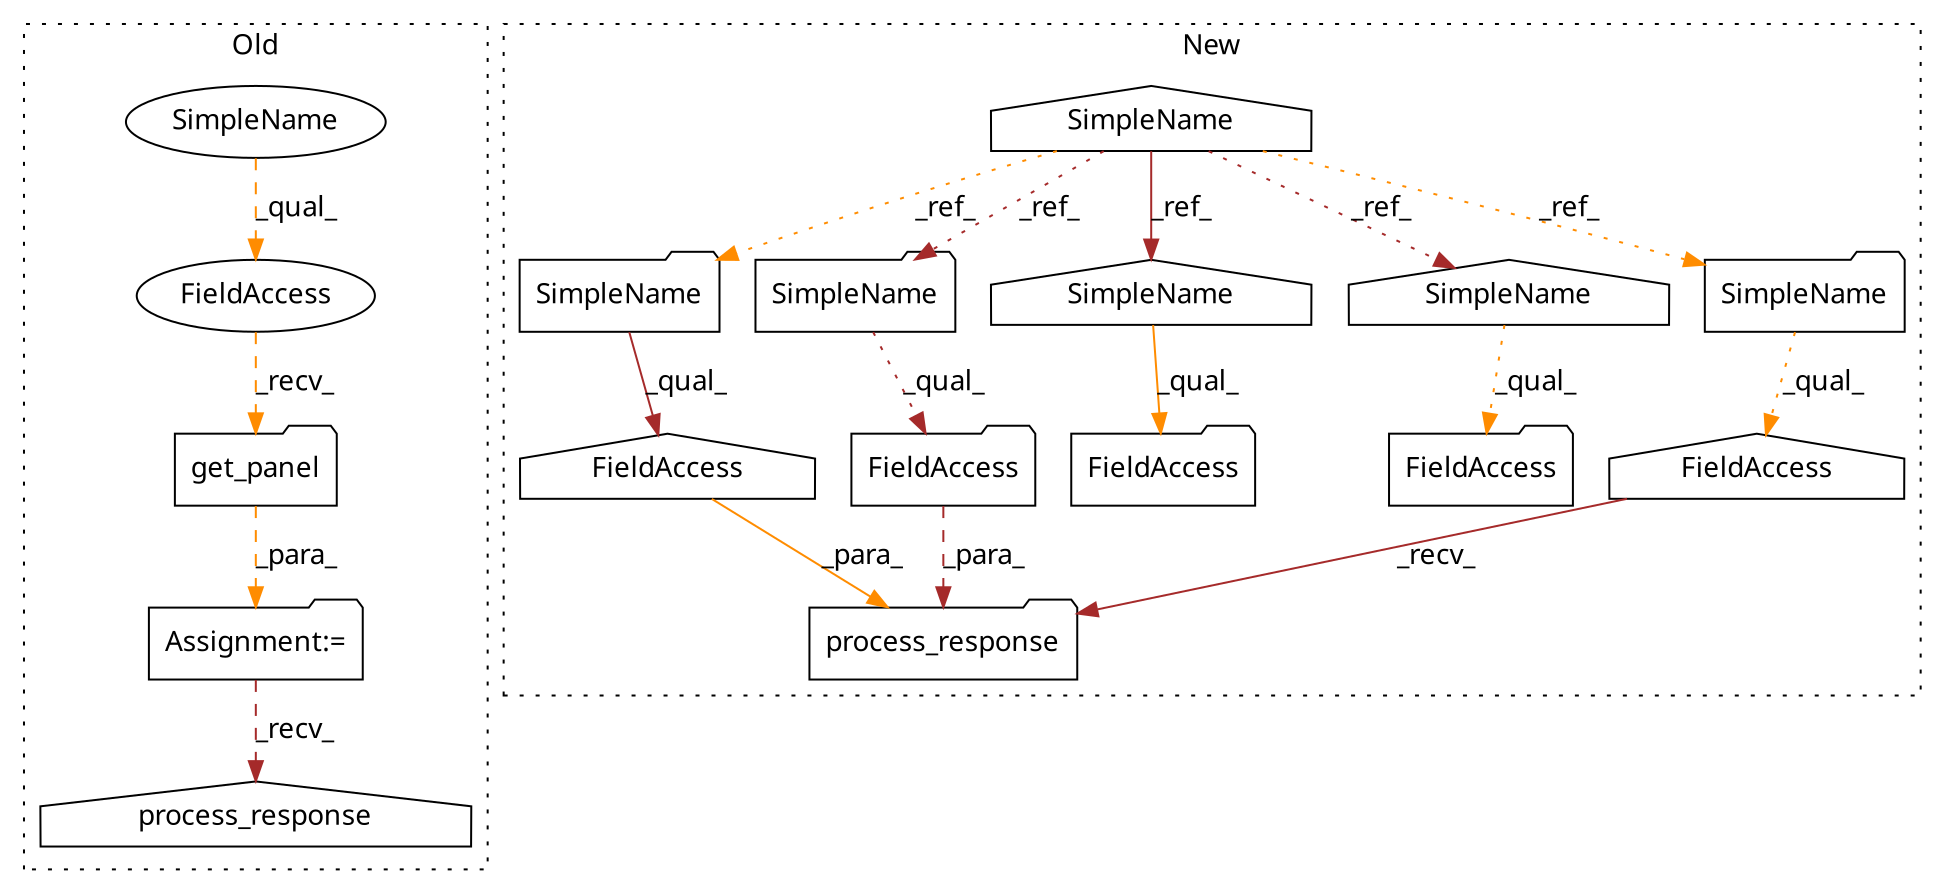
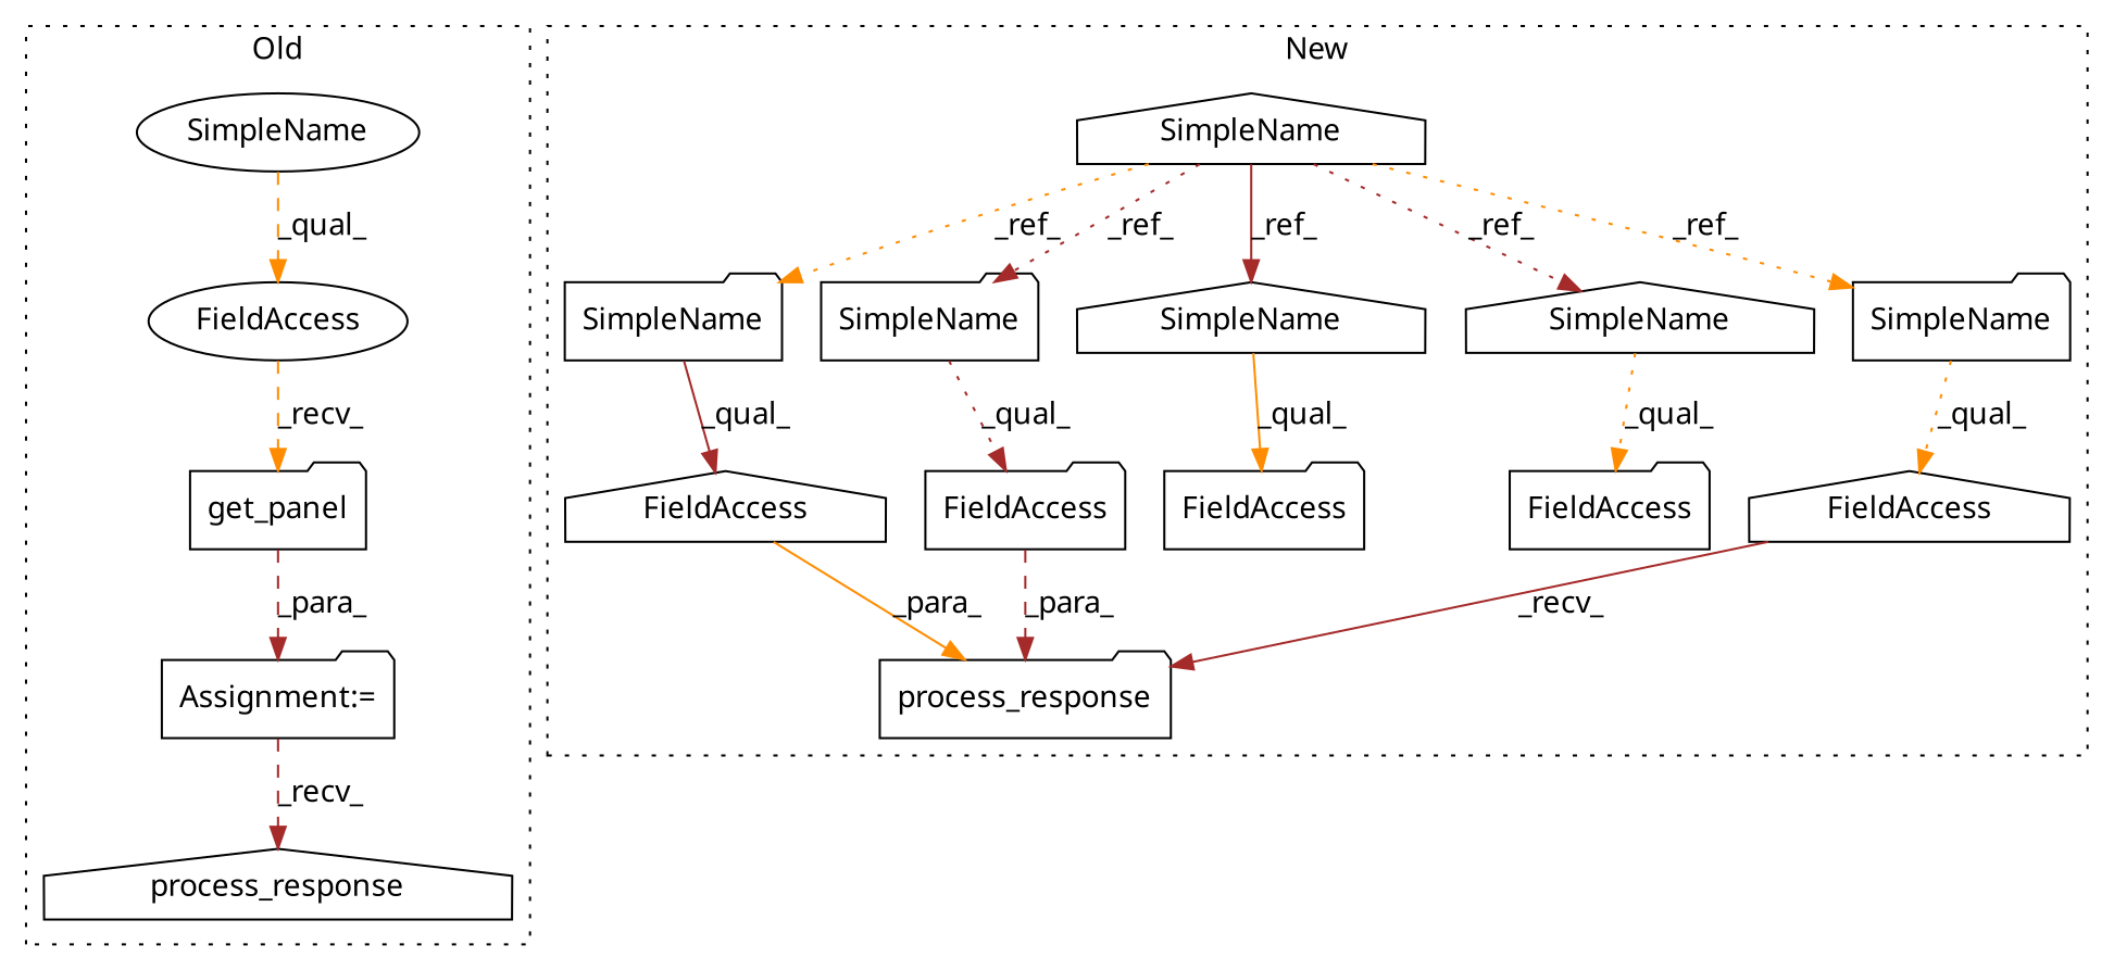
  digraph {
    fontname="Noto Sans"
    node [a=42 l=4 s=1014 shape=folder fontname="Noto Sans"]
    edge [color=brown style=dotted fontname="Noto Sans"]
    n1 [a=32 l="17,1" label=process_response s="1070,1096" shape=house]
    n2 [a=7 l=1 label="Assignment:=" s=1013]
    n3 [a=32 l="10,1" label=get_panel s="1027,1049"]
    n4 [a=22 l=12 label=FieldAccess shape=ellipse]
    n5 [label=SimpleName shape=ellipse]
    n6 [a=32 l="17,1" label=process_response s="967,1010"]
    n7 [a=22 l=13 label=FieldAccess s=997]
    n8 [a=22 l=10 label=FieldAccess s=956 shape=house]
    n9 [a=22 l=12 label=FieldAccess s=984 shape=house]
    n10 [label=SimpleName s=876 shape=house]
    n11 [a=22 l=10 label=FieldAccess s=1025]
    n12 [a=22 l=11 label=FieldAccess s=904]
    n13 [label=SimpleName s=984]
    n14 [label=SimpleName s=997]
    n15 [label=SimpleName s=904 shape=house]
    n16 [label=SimpleName s=1025 shape=house]
    n17 [label=SimpleName s=956]
    subgraph cluster_1 {
      label=Old
      style=dotted
      n1
      n2
      n3
      n4
      n5
    }
    subgraph cluster_2 {
      label=New
      style=dotted
      n6
      n7
      n8
      n9
      n10
      n11
      n12
      n13
      n14
      n15
      n16
      n17
    }
    n2 -> n1 [label=_recv_ style=dashed]
-   n3 -> n2 [label=_para_ color=darkorange style=dashed]
+   n3 -> n2 [label=_para_ style=dashed]
    n4 -> n3 [label=_recv_ color=darkorange style=dashed]
    n5 -> n4 [label=_qual_ color=darkorange style=dashed]
    n7 -> n6 [label=_para_ style=dashed]
    n8 -> n6 [label=_recv_ style=solid]
    n9 -> n6 [label=_para_ color=darkorange style=solid]
    n10 -> n13 [label=_ref_ color=darkorange]
    n10 -> n14 [label=_ref_]
    n10 -> n15 [label=_ref_ style=solid]
    n10 -> n16 [label=_ref_]
    n10 -> n17 [label=_ref_ color=darkorange]
    n13 -> n9 [label=_qual_ style=solid]
    n14 -> n7 [label=_qual_]
    n15 -> n12 [label=_qual_ color=darkorange style=solid]
    n16 -> n11 [label=_qual_ color=darkorange]
    n17 -> n8 [label=_qual_ color=darkorange]
  }
